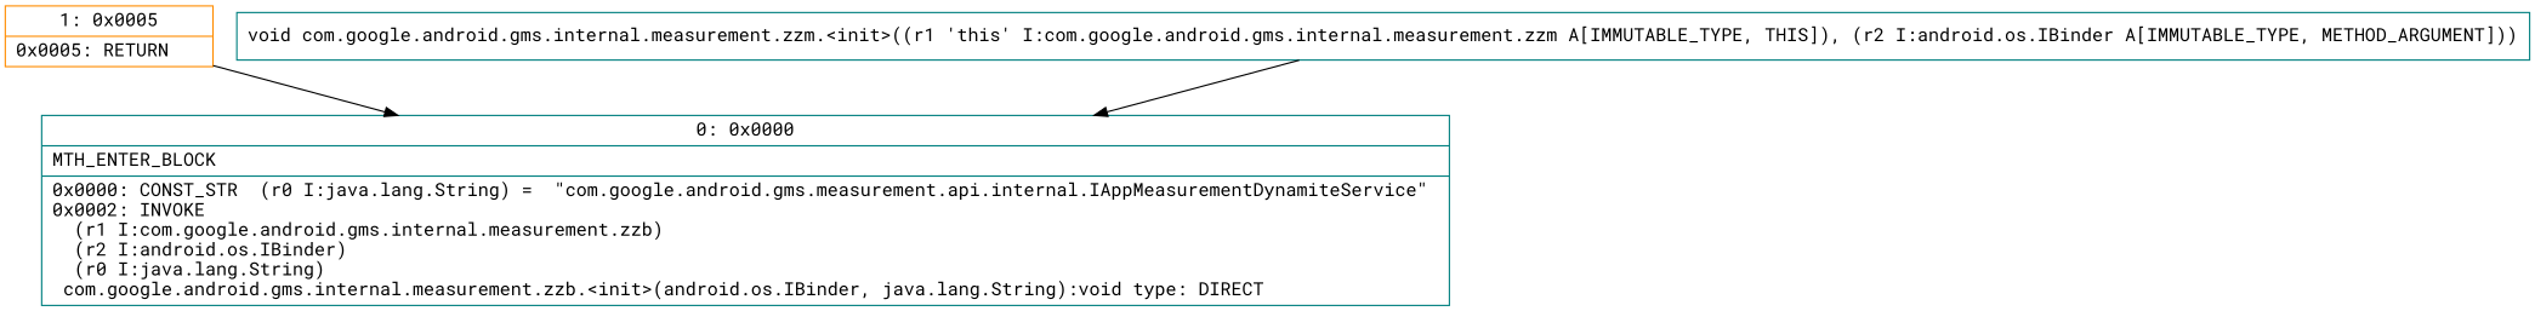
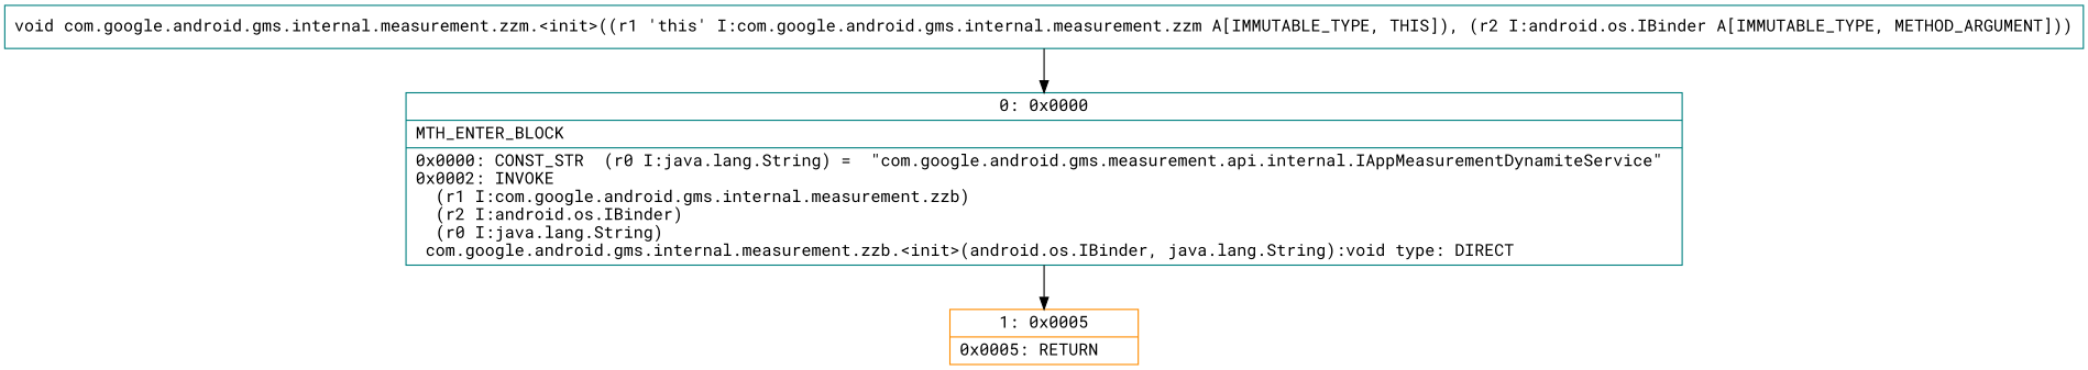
  digraph {
    fontname="Roboto Mono"
    node [shape=record color=teal fontname="Roboto Mono"]
    edge [fontname="Roboto Mono"]
    n1 [label="{0\:\ 0x0000|MTH_ENTER_BLOCK\l|0x0000: CONST_STR  (r0 I:java.lang.String) =  \"com.google.android.gms.measurement.api.internal.IAppMeasurementDynamiteService\" \l0x0002: INVOKE  \l  (r1 I:com.google.android.gms.internal.measurement.zzb)\l  (r2 I:android.os.IBinder)\l  (r0 I:java.lang.String)\l com.google.android.gms.internal.measurement.zzb.\<init\>(android.os.IBinder, java.lang.String):void type: DIRECT \l}"]
    n2 [label="{1\:\ 0x0005|0x0005: RETURN   \l}" color=darkorange]
    n3 [label="{void com.google.android.gms.internal.measurement.zzm.\<init\>((r1 'this' I:com.google.android.gms.internal.measurement.zzm A[IMMUTABLE_TYPE, THIS]), (r2 I:android.os.IBinder A[IMMUTABLE_TYPE, METHOD_ARGUMENT])) }"]
-   n2 -> n1
+   n1 -> n2
    n3 -> n1
  }
